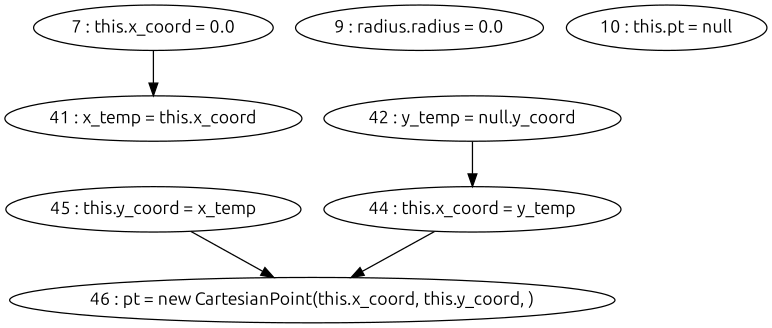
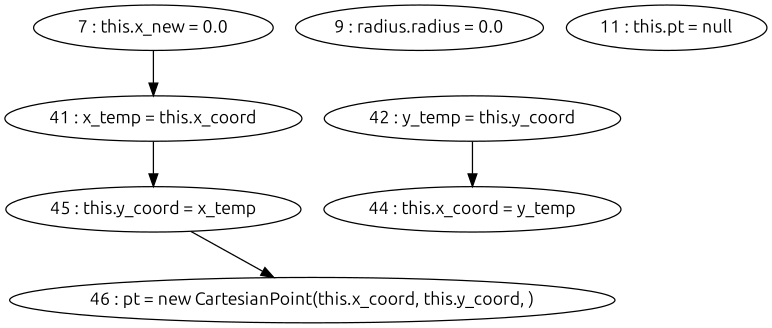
  digraph {
    fontname=Ubuntu
    node [fontname=Ubuntu]
    edge [fontname=Ubuntu]
-   "7 : this.x_coord = 0.0"
+   "7 : this.x_coord = 0.0" [label="7 : this.x_new = 0.0"]
    "41 : x_temp = this.x_coord"
    "45 : this.y_coord = x_temp"
    "44 : this.x_coord = y_temp"
    "46 : pt = new CartesianPoint(this.x_coord, this.y_coord, )"
-   "42 : y_temp = this.y_coord" [label="42 : y_temp = null.y_coord"]
+   "42 : y_temp = this.y_coord"
    n7 [label="9 : radius.radius = 0.0"]
-   "11 : this.pt = null" [label="10 : this.pt = null"]
+   "11 : this.pt = null"
    "7 : this.x_coord = 0.0" -> "41 : x_temp = this.x_coord"
+   "41 : x_temp = this.x_coord" -> "45 : this.y_coord = x_temp"
    "45 : this.y_coord = x_temp" -> "46 : pt = new CartesianPoint(this.x_coord, this.y_coord, )"
-   "44 : this.x_coord = y_temp" -> "46 : pt = new CartesianPoint(this.x_coord, this.y_coord, )"
    "42 : y_temp = this.y_coord" -> "44 : this.x_coord = y_temp"
  }
